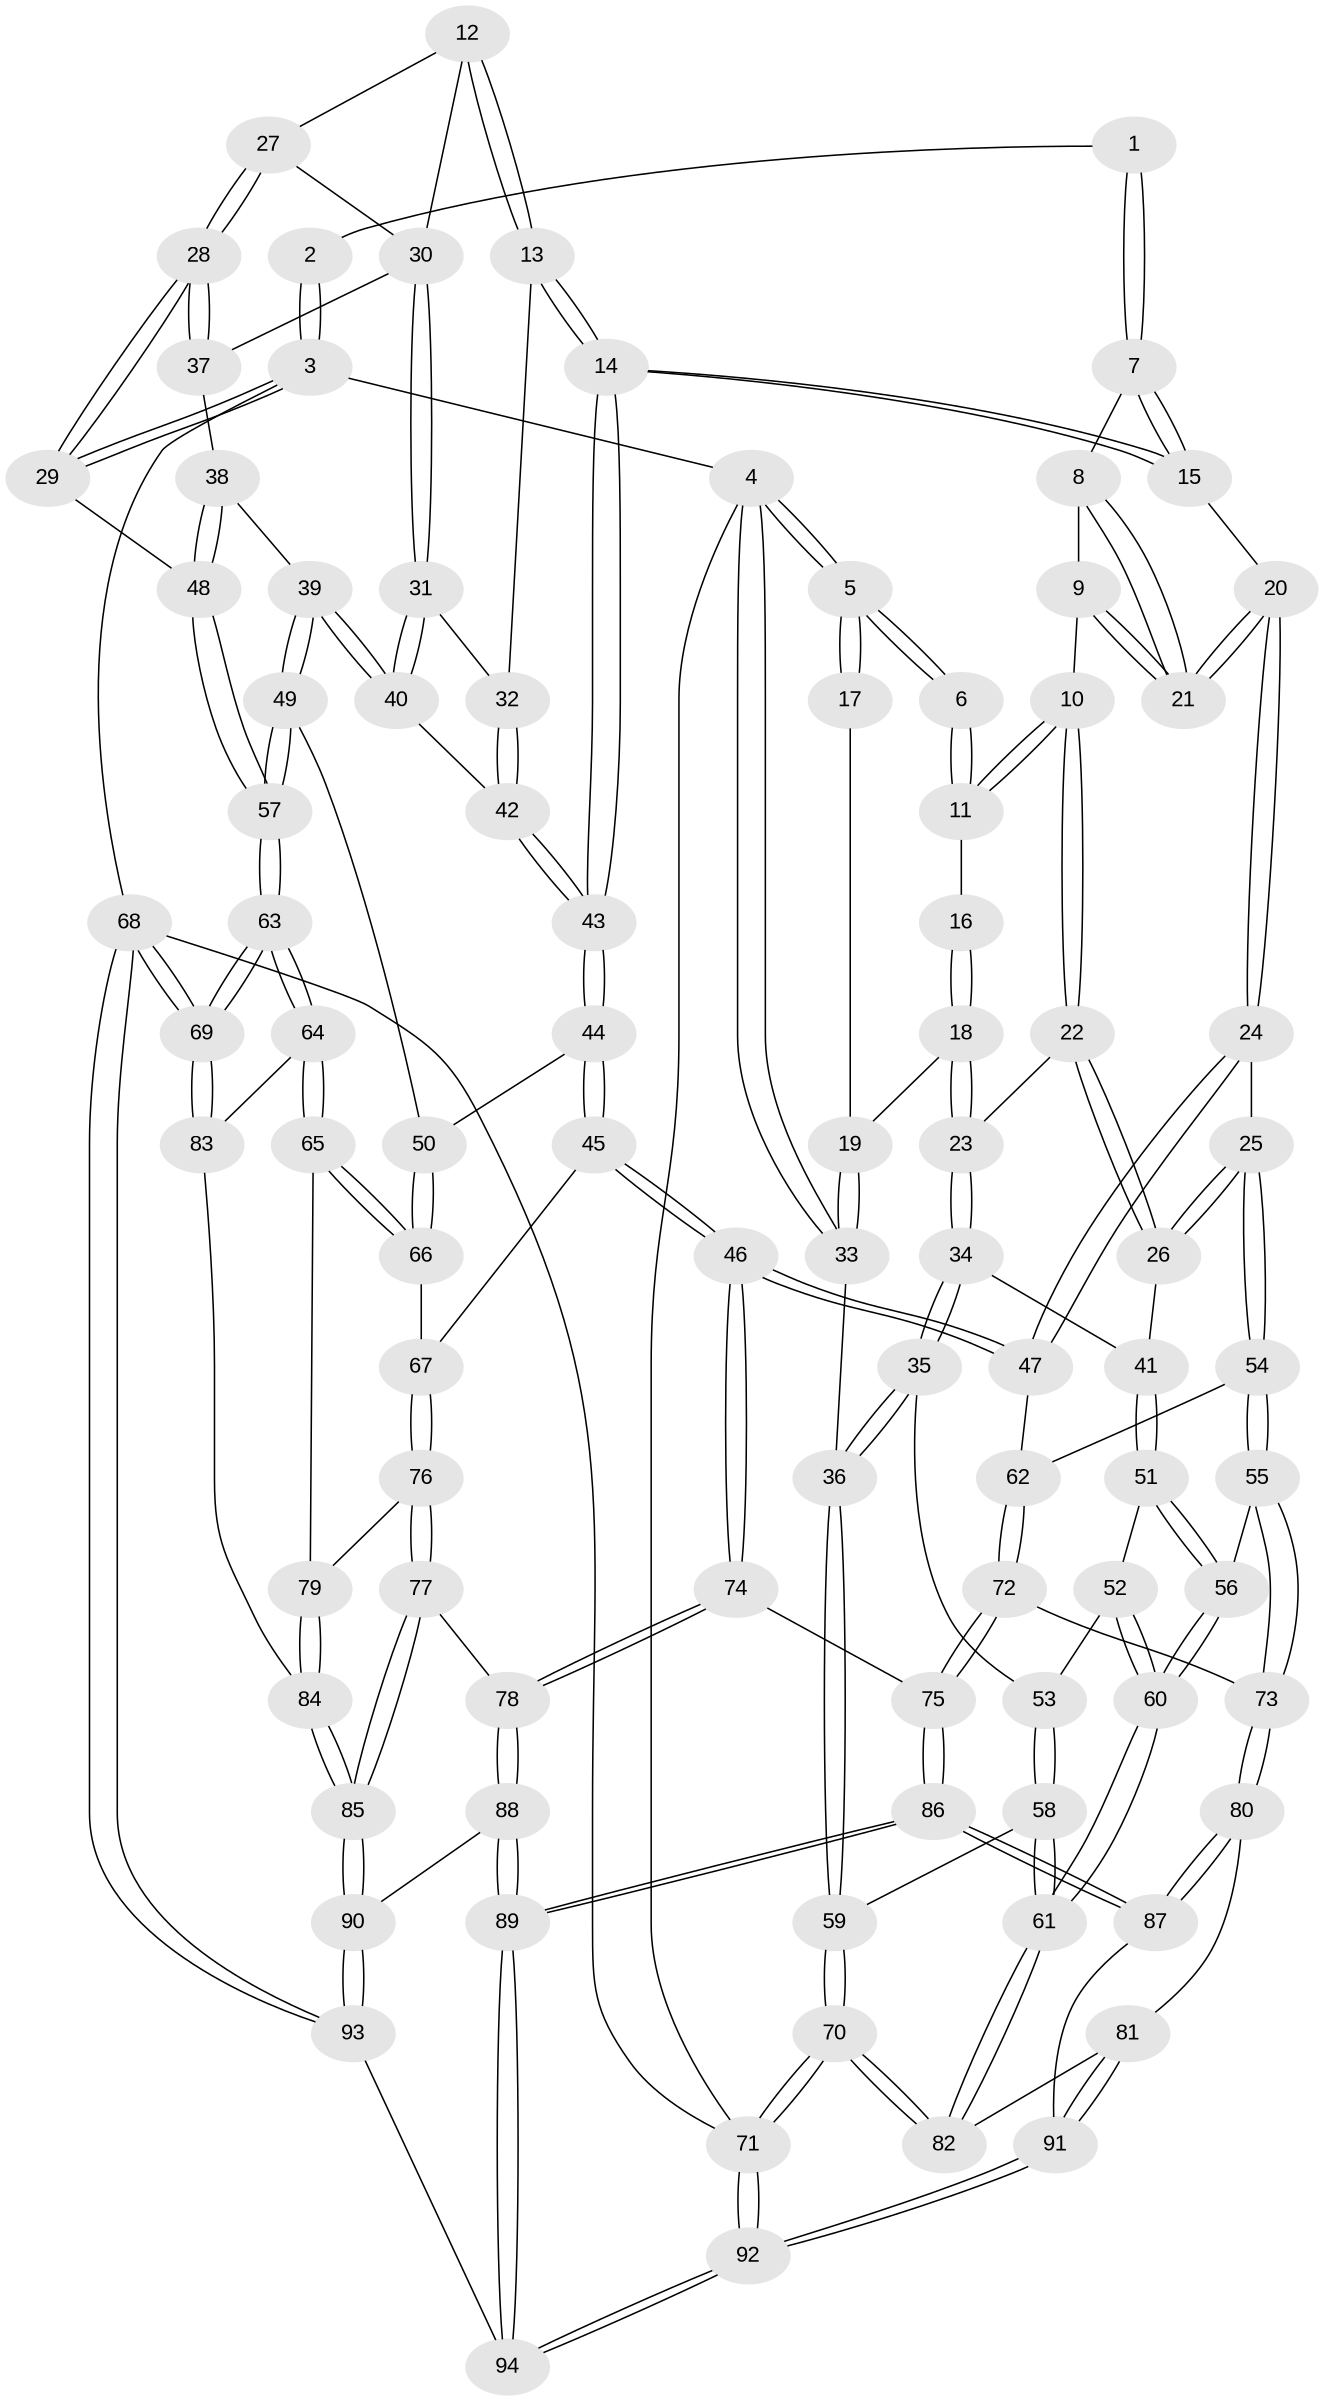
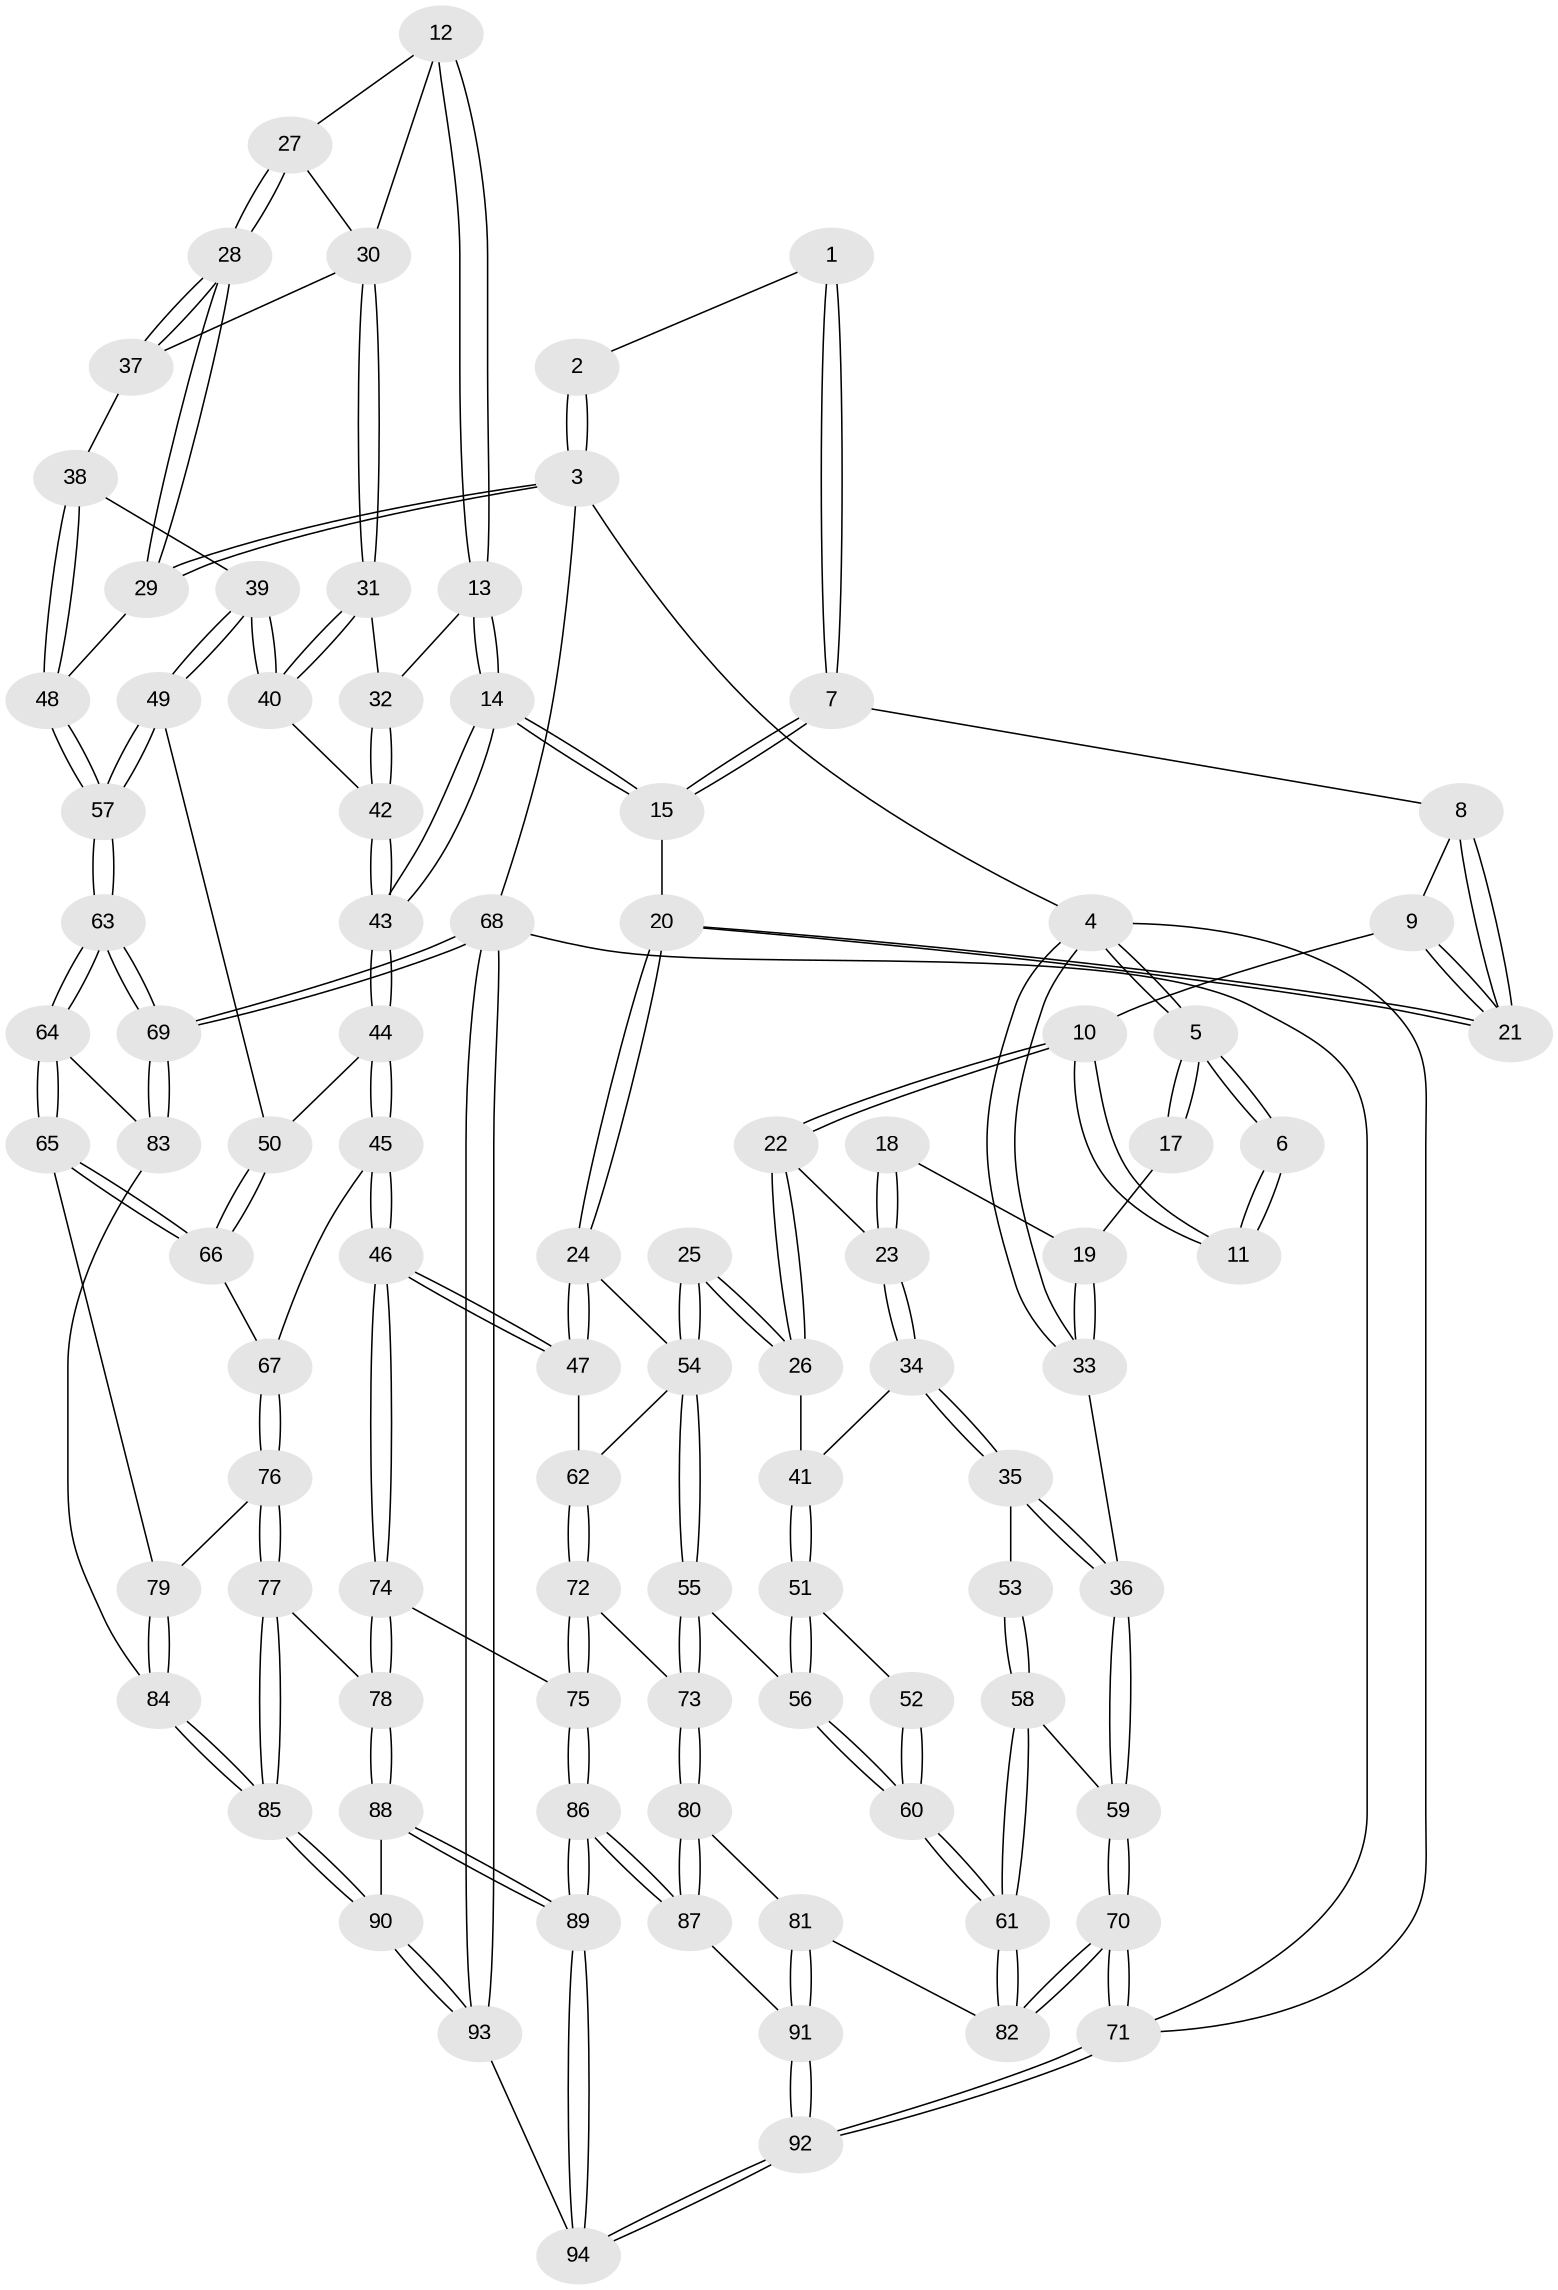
  graph {
    fontname="Liberation Sans"
    node [color=gray90 fontname="Liberation Sans" style=filled]
    edge [fontname="Liberation Sans"]
    1
    2
    7
    3
    8
    15
    4
    29
    68
    12
    13
    27
    5
    33
    71
    48
    69
    93
    6
    17
    36
    92
    11
    19
-   16
    9
    21
    20
    10
    22
    23
    26
    18
    14
    32
    28
    30
    43
    42
    44
    24
    34
    25
    47
    41
    35
    54
    62
    55
    51
    37
    31
    38
    57
    40
    59
    53
    58
    70
    39
    49
    50
    52
    56
    45
    46
    67
    66
    74
    76
    75
    78
    72
    63
    60
    61
    73
    80
    64
    82
    65
    83
    79
    84
    77
    94
    86
    81
    87
    88
    89
    85
    90
    91
    1 -- 2
    1 -- 7
    1 -- 7
    2 -- 3
    2 -- 3
    7 -- 8
    7 -- 15
    7 -- 15
    3 -- 4
    3 -- 29
    3 -- 29
    3 -- 68
    8 -- 9
    8 -- 21
    8 -- 21
    15 -- 20
    4 -- 5
    4 -- 5
    4 -- 33
    4 -- 33
    4 -- 71
    29 -- 48
    68 -- 71
    68 -- 69
    68 -- 69
    68 -- 93
    68 -- 93
    12 -- 13
    12 -- 13
    12 -- 27
    13 -- 14
    13 -- 14
    13 -- 32
    27 -- 28
    27 -- 28
    27 -- 30
    5 -- 6
    5 -- 6
    5 -- 17
    5 -- 17
    33 -- 36
    71 -- 92
    71 -- 92
    48 -- 57
    48 -- 57
    69 -- 83
    69 -- 83
    93 -- 94
    6 -- 11
    6 -- 11
    17 -- 19
    36 -- 59
    36 -- 59
    92 -- 94
    92 -- 94
-   11 -- 16
    19 -- 33
    19 -- 33
-   16 -- 18
-   16 -- 18
    9 -- 21
    9 -- 21
    9 -- 10
    20 -- 21
    20 -- 21
    20 -- 24
    20 -- 24
    10 -- 11
    10 -- 11
    10 -- 22
    10 -- 22
    22 -- 23
    22 -- 26
    22 -- 26
    23 -- 34
    23 -- 34
    26 -- 41
    18 -- 19
    18 -- 23
    18 -- 23
    14 -- 15
    14 -- 15
    14 -- 43
    14 -- 43
    32 -- 42
    32 -- 42
    28 -- 29
    28 -- 29
    28 -- 37
    28 -- 37
    30 -- 12
    30 -- 37
    30 -- 31
    30 -- 31
    43 -- 44
    43 -- 44
    42 -- 43
    42 -- 43
    44 -- 50
    44 -- 45
    44 -- 45
-   24 -- 25
+   24 -- 54
    24 -- 47
    24 -- 47
    34 -- 41
    34 -- 35
    34 -- 35
    25 -- 26
    25 -- 26
    25 -- 54
    25 -- 54
    47 -- 62
    41 -- 51
    41 -- 51
    35 -- 36
    35 -- 36
    35 -- 53
    54 -- 62
    54 -- 55
    54 -- 55
    62 -- 72
    62 -- 72
    55 -- 56
    55 -- 73
    55 -- 73
    51 -- 52
    51 -- 56
    51 -- 56
    37 -- 38
    31 -- 32
    31 -- 40
    31 -- 40
    38 -- 48
    38 -- 48
    38 -- 39
    57 -- 63
    57 -- 63
    40 -- 42
    59 -- 70
    59 -- 70
    53 -- 58
    53 -- 58
    58 -- 59
    58 -- 61
    58 -- 61
    70 -- 71
    70 -- 71
    70 -- 82
    70 -- 82
    39 -- 40
    39 -- 40
    39 -- 49
    39 -- 49
    49 -- 57
    49 -- 57
    49 -- 50
    50 -- 66
    50 -- 66
-   52 -- 53
    52 -- 60
    52 -- 60
    56 -- 60
    56 -- 60
    45 -- 46
    45 -- 46
    45 -- 67
    46 -- 47
    46 -- 47
    46 -- 74
    46 -- 74
    67 -- 76
    67 -- 76
    66 -- 67
    74 -- 75
    74 -- 78
    74 -- 78
    76 -- 79
    76 -- 77
    76 -- 77
    75 -- 86
    75 -- 86
    78 -- 88
    78 -- 88
    72 -- 75
    72 -- 75
    72 -- 73
    63 -- 69
    63 -- 69
    63 -- 64
    63 -- 64
    60 -- 61
    60 -- 61
    61 -- 82
    61 -- 82
    73 -- 80
    73 -- 80
    80 -- 81
    80 -- 87
    80 -- 87
    64 -- 65
    64 -- 65
    64 -- 83
    65 -- 66
    65 -- 66
    65 -- 79
    83 -- 84
    79 -- 84
    79 -- 84
    84 -- 85
    84 -- 85
    77 -- 78
    77 -- 85
    77 -- 85
    86 -- 87
    86 -- 87
    86 -- 89
    86 -- 89
    81 -- 82
    81 -- 91
    81 -- 91
    87 -- 91
    88 -- 89
    88 -- 89
    88 -- 90
    89 -- 94
    89 -- 94
    85 -- 90
    85 -- 90
    90 -- 93
    90 -- 93
    91 -- 92
    91 -- 92
  }
